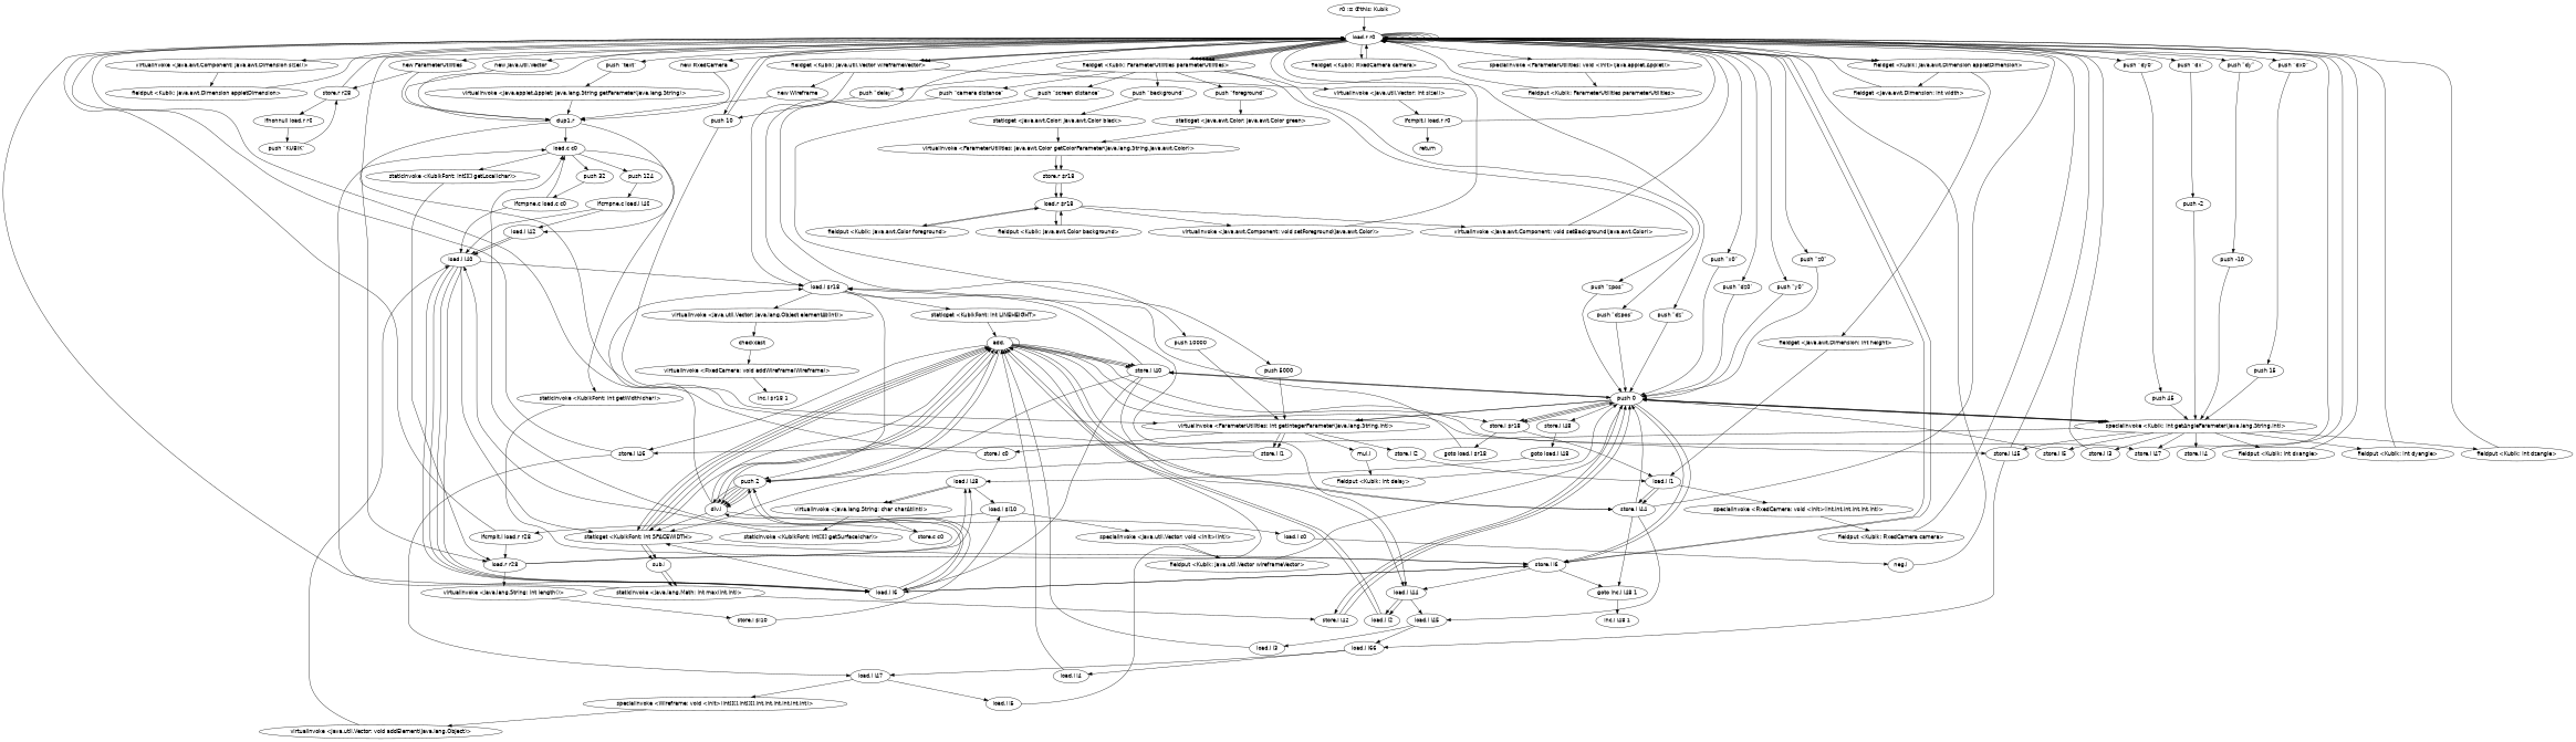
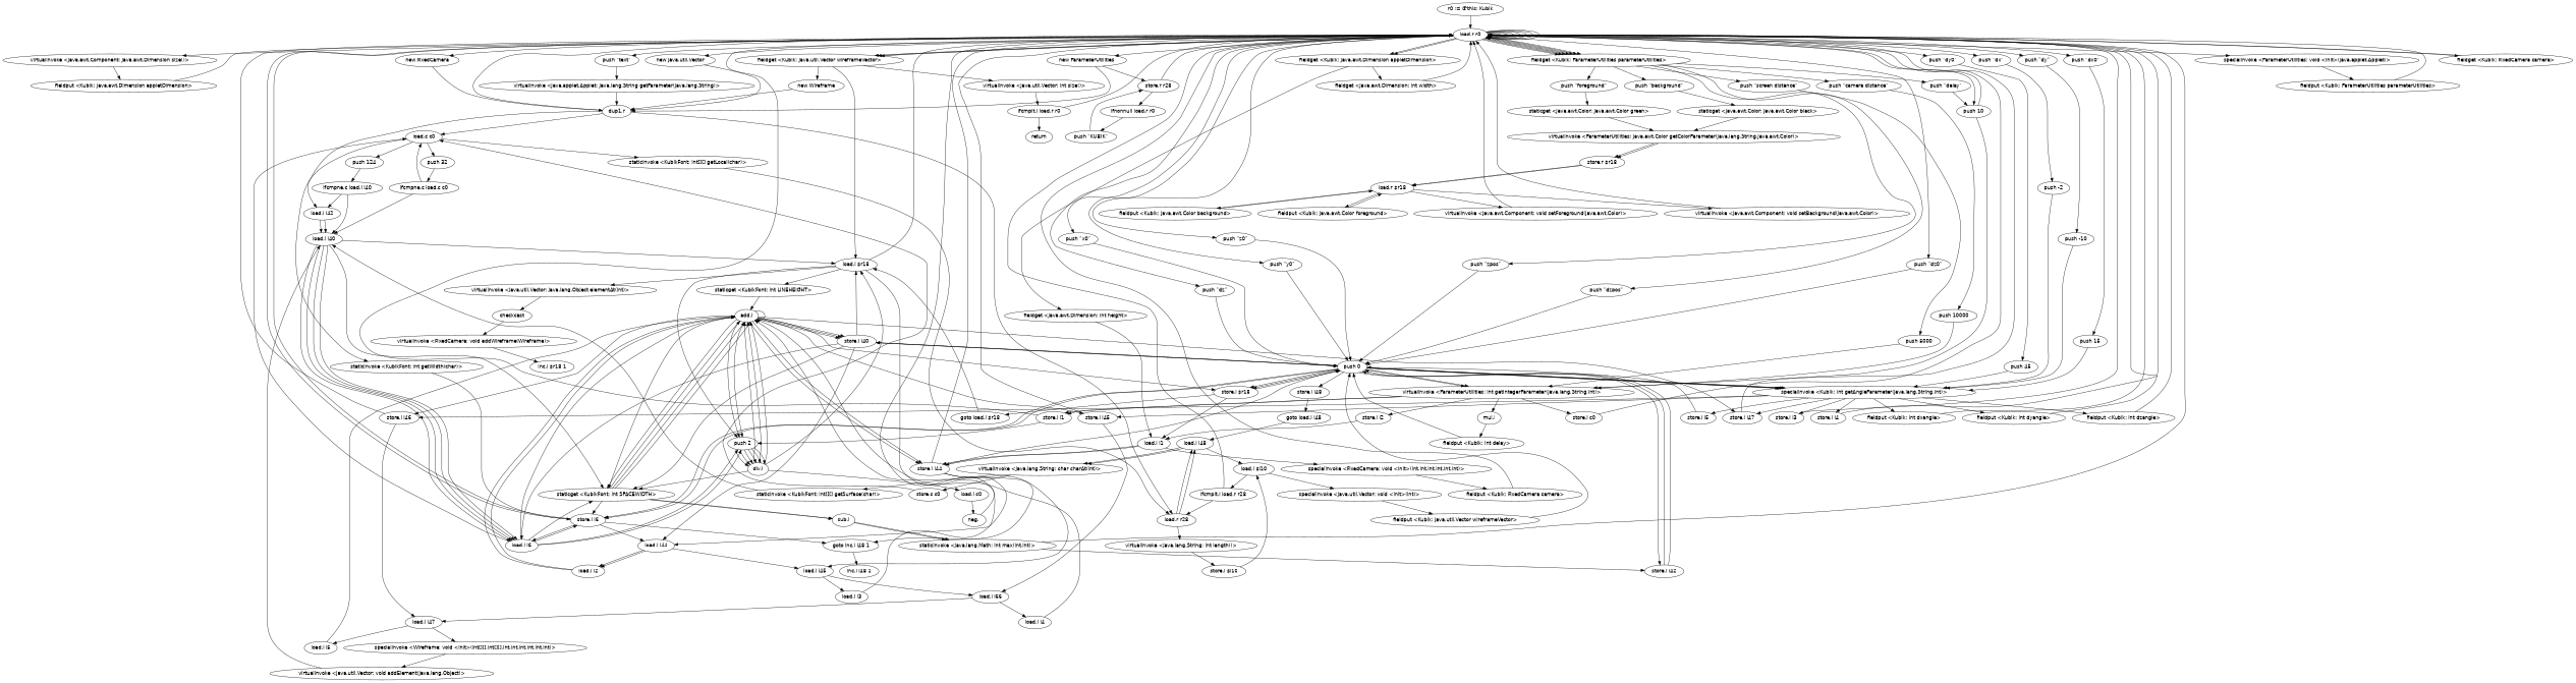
  digraph {
    fontname="DejaVu Sans"
    node [fontname="DejaVu Sans"]
    edge [fontname="DejaVu Sans"]
    "r0 := @this: Kubik"
    "load.r r0"
    "virtualinvoke <java.awt.Component: java.awt.Dimension size()>"
    "new ParameterUtilities"
    "specialinvoke <ParameterUtilities: void <init>(java.applet.Applet)>"
    "push \"text\""
    "new java.util.Vector"
    "fieldget <Kubik: ParameterUtilities parameterUtilities>"
    "push \"x0\""
    "push \"y0\""
    "push \"z0\""
    "push \"dx0\""
    "push \"dy0\""
    "push \"dz0\""
    "new FixedCamera"
    "fieldget <Kubik: java.awt.Dimension appletDimension>"
    "push \"dx\""
    "push \"dy\""
    "push \"dz\""
    "push 10"
    "fieldget <Kubik: java.util.Vector wireframeVector>"
    "fieldget <Kubik: FixedCamera camera>"
    "fieldput <Kubik: java.awt.Dimension appletDimension>"
    "dup1.r"
    "store.r r28"
    "fieldput <Kubik: ParameterUtilities parameterUtilities>"
    "virtualinvoke <java.applet.Applet: java.lang.String getParameter(java.lang.String)>"
    "push \"zpos\""
    "push \"dzpos\""
    "push \"camera distance\""
    "push \"screen distance\""
    "push \"foreground\""
    "push \"background\""
    "push \"delay\""
    "push 0"
    "push 15"
    "push 45"
    "fieldget <java.awt.Dimension: int width>"
    "fieldget <java.awt.Dimension: int height>"
    "push -2"
    "push -10"
    "virtualinvoke <ParameterUtilities: int getIntegerParameter(java.lang.String,int)>"
    "load.i $r18"
    "virtualinvoke <java.util.Vector: int size()>"
    "new Wireframe"
    "load.r r28"
    "load.i i42"
    "load.c c0"
    "ifnonnull load.r r0"
    "virtualinvoke <java.lang.String: int length()>"
    "load.i i48"
    "load.i i40"
    "push 32"
    "push 124"
    "staticinvoke <KubikFont: int getWidth(char)>"
    "staticinvoke <KubikFont: int[][] getLocal(char)>"
    "push \"KUBIK\""
    "store.i $i10"
    "load.i $i10"
    "virtualinvoke <java.lang.String: char charAt(int)>"
    "specialinvoke <java.util.Vector: void <init>(int)>"
    "ifcmplt.i load.r r28"
    "fieldput <Kubik: java.util.Vector wireframeVector>"
    "store.i i40"
    "store.i $r18"
    "store.i i42"
    "store.i i6"
    "specialinvoke <Kubik: int getAngleParameter(java.lang.String,int)>"
    "store.i i48"
    "load.i i6"
    "staticget <KubikFont: int SPACEWIDTH>"
    "load.i i44"
    "load.i i1"
    "goto load.i $r18"
    "goto inc.i i48 1"
    "store.i i1"
    "store.i i2"
    "store.i c0"
    "mul.i"
    "store.i i45"
    "store.i i46"
    "store.i i47"
    "store.i i3"
    "store.i i4"
    "store.i i5"
    "fieldput <Kubik: int dxangle>"
    "fieldput <Kubik: int dyangle>"
    "fieldput <Kubik: int dzangle>"
    "goto load.i i48"
    "push 2"
    "add.i"
    "sub.i"
    "virtualinvoke <java.util.Vector: java.lang.Object elementAt(int)>"
    "staticget <KubikFont: int LINEHEIGHT>"
    "load.i i45"
    "load.i i2"
    "store.i i44"
    "specialinvoke <FixedCamera: void <init>(int,int,int,int,int,int)>"
    "inc.i i48 1"
    "push 10000"
    "push 5000"
    "staticget <java.awt.Color: java.awt.Color green>"
    "staticget <java.awt.Color: java.awt.Color black>"
    "fieldput <Kubik: int delay>"
    "div.i"
    "fieldput <Kubik: FixedCamera camera>"
    n107 [label="load.i i66"]
    "load.i i3"
    "load.i i47"
    "load.i i4"
    "specialinvoke <Wireframe: void <init>(int[][],int[][],int,int,int,int,int,int)>"
    "load.i i5"
    "store.c c0"
    "staticinvoke <KubikFont: int[][] getSurface(char)>"
    "load.i c0"
    "neg.i"
    "staticinvoke <java.lang.Math: int max(int,int)>"
    checkcast
    "virtualinvoke <ParameterUtilities: java.awt.Color getColorParameter(java.lang.String,java.awt.Color)>"
    "store.r $r18"
    "load.r $r18"
    "fieldput <Kubik: java.awt.Color foreground>"
    "virtualinvoke <java.awt.Component: void setForeground(java.awt.Color)>"
    "fieldput <Kubik: java.awt.Color background>"
    "virtualinvoke <java.awt.Component: void setBackground(java.awt.Color)>"
    "ifcmplt.i load.r r0"
    return
    "virtualinvoke <FixedCamera: void addWireframe(Wireframe)>"
    "inc.i $r18 1"
    "ifcmpne.c load.c c0"
    "ifcmpne.c load.i i40"
    "virtualinvoke <java.util.Vector: void addElement(java.lang.Object)>"
    "r0 := @this: Kubik" -> "load.r r0"
    "load.r r0" -> "load.r r0"
    "load.r r0" -> "load.r r0"
    "load.r r0" -> "load.r r0"
    "load.r r0" -> "load.r r0"
    "load.r r0" -> "load.r r0"
    "load.r r0" -> "load.r r0"
    "load.r r0" -> "load.r r0"
    "load.r r0" -> "load.r r0"
    "load.r r0" -> "virtualinvoke <java.awt.Component: java.awt.Dimension size()>"
    "load.r r0" -> "new ParameterUtilities"
    "load.r r0" -> "specialinvoke <ParameterUtilities: void <init>(java.applet.Applet)>"
    "load.r r0" -> "push \"text\""
    "load.r r0" -> "new java.util.Vector"
    "load.r r0" -> "fieldget <Kubik: ParameterUtilities parameterUtilities>"
    "load.r r0" -> "fieldget <Kubik: ParameterUtilities parameterUtilities>"
    "load.r r0" -> "fieldget <Kubik: ParameterUtilities parameterUtilities>"
    "load.r r0" -> "fieldget <Kubik: ParameterUtilities parameterUtilities>"
    "load.r r0" -> "fieldget <Kubik: ParameterUtilities parameterUtilities>"
    "load.r r0" -> "fieldget <Kubik: ParameterUtilities parameterUtilities>"
    "load.r r0" -> "fieldget <Kubik: ParameterUtilities parameterUtilities>"
    "load.r r0" -> "push \"x0\""
    "load.r r0" -> "push \"y0\""
    "load.r r0" -> "push \"z0\""
    "load.r r0" -> "push \"dx0\""
    "load.r r0" -> "push \"dy0\""
    "load.r r0" -> "push \"dz0\""
    "load.r r0" -> "new FixedCamera"
    "load.r r0" -> "fieldget <Kubik: java.awt.Dimension appletDimension>"
    "load.r r0" -> "fieldget <Kubik: java.awt.Dimension appletDimension>"
    "load.r r0" -> "push \"dx\""
    "load.r r0" -> "push \"dy\""
    "load.r r0" -> "push \"dz\""
    "load.r r0" -> "push 10"
    "load.r r0" -> "fieldget <Kubik: java.util.Vector wireframeVector>"
    "load.r r0" -> "fieldget <Kubik: java.util.Vector wireframeVector>"
    "load.r r0" -> "fieldget <Kubik: java.util.Vector wireframeVector>"
    "load.r r0" -> "fieldget <Kubik: FixedCamera camera>"
    "virtualinvoke <java.awt.Component: java.awt.Dimension size()>" -> "fieldput <Kubik: java.awt.Dimension appletDimension>"
    "new ParameterUtilities" -> "dup1.r"
    "new ParameterUtilities" -> "store.r r28"
    "specialinvoke <ParameterUtilities: void <init>(java.applet.Applet)>" -> "fieldput <Kubik: ParameterUtilities parameterUtilities>"
    "push \"text\"" -> "virtualinvoke <java.applet.Applet: java.lang.String getParameter(java.lang.String)>"
    "new java.util.Vector" -> "dup1.r"
    "fieldget <Kubik: ParameterUtilities parameterUtilities>" -> "push \"zpos\""
    "fieldget <Kubik: ParameterUtilities parameterUtilities>" -> "push \"dzpos\""
    "fieldget <Kubik: ParameterUtilities parameterUtilities>" -> "push \"camera distance\""
    "fieldget <Kubik: ParameterUtilities parameterUtilities>" -> "push \"screen distance\""
    "fieldget <Kubik: ParameterUtilities parameterUtilities>" -> "push \"foreground\""
    "fieldget <Kubik: ParameterUtilities parameterUtilities>" -> "push \"background\""
    "fieldget <Kubik: ParameterUtilities parameterUtilities>" -> "push \"delay\""
    "push \"x0\"" -> "push 0"
    "push \"y0\"" -> "push 0"
    "push \"z0\"" -> "push 0"
    "push \"dx0\"" -> "push 15"
    "push \"dy0\"" -> "push 45"
    "push \"dz0\"" -> "push 0"
    "new FixedCamera" -> "dup1.r"
    "fieldget <Kubik: java.awt.Dimension appletDimension>" -> "fieldget <java.awt.Dimension: int width>"
    "fieldget <Kubik: java.awt.Dimension appletDimension>" -> "fieldget <java.awt.Dimension: int height>"
    "push \"dx\"" -> "push -2"
    "push \"dy\"" -> "push -10"
    "push \"dz\"" -> "push 0"
    "push 10" -> "load.r r0"
    "push 10" -> "virtualinvoke <ParameterUtilities: int getIntegerParameter(java.lang.String,int)>"
    "fieldget <Kubik: java.util.Vector wireframeVector>" -> "load.i $r18"
    "fieldget <Kubik: java.util.Vector wireframeVector>" -> "virtualinvoke <java.util.Vector: int size()>"
    "fieldget <Kubik: java.util.Vector wireframeVector>" -> "new Wireframe"
    "fieldget <Kubik: FixedCamera camera>" -> "load.r r0"
    "fieldput <Kubik: java.awt.Dimension appletDimension>" -> "load.r r0"
    "dup1.r" -> "load.r r0"
    "dup1.r" -> "load.r r28"
    "dup1.r" -> "load.i i42"
    "dup1.r" -> "load.c c0"
    "store.r r28" -> "load.r r0"
    "store.r r28" -> "ifnonnull load.r r0"
    "fieldput <Kubik: ParameterUtilities parameterUtilities>" -> "load.r r0"
    "virtualinvoke <java.applet.Applet: java.lang.String getParameter(java.lang.String)>" -> "dup1.r"
    "push \"zpos\"" -> "push 0"
    "push \"dzpos\"" -> "push 0"
    "push \"camera distance\"" -> "push 10000"
    "push \"screen distance\"" -> "push 5000"
    "push \"foreground\"" -> "staticget <java.awt.Color: java.awt.Color green>"
    "push \"background\"" -> "staticget <java.awt.Color: java.awt.Color black>"
    "push \"delay\"" -> "push 10"
    "push 0" -> "virtualinvoke <ParameterUtilities: int getIntegerParameter(java.lang.String,int)>"
    "push 0" -> "virtualinvoke <ParameterUtilities: int getIntegerParameter(java.lang.String,int)>"
    "push 0" -> "store.i i40"
    "push 0" -> "store.i i40"
    "push 0" -> "store.i $r18"
    "push 0" -> "store.i $r18"
    "push 0" -> "store.i i42"
    "push 0" -> "store.i i6"
    "push 0" -> "store.i i6"
    "push 0" -> "specialinvoke <Kubik: int getAngleParameter(java.lang.String,int)>"
    "push 0" -> "specialinvoke <Kubik: int getAngleParameter(java.lang.String,int)>"
    "push 0" -> "specialinvoke <Kubik: int getAngleParameter(java.lang.String,int)>"
    "push 0" -> "specialinvoke <Kubik: int getAngleParameter(java.lang.String,int)>"
    "push 0" -> "specialinvoke <Kubik: int getAngleParameter(java.lang.String,int)>"
    "push 0" -> "store.i i48"
    "push 15" -> "specialinvoke <Kubik: int getAngleParameter(java.lang.String,int)>"
    "push 45" -> "specialinvoke <Kubik: int getAngleParameter(java.lang.String,int)>"
    "fieldget <java.awt.Dimension: int width>" -> "load.r r0"
    "fieldget <java.awt.Dimension: int height>" -> "load.i i1"
    "push -2" -> "specialinvoke <Kubik: int getAngleParameter(java.lang.String,int)>"
    "push -10" -> "specialinvoke <Kubik: int getAngleParameter(java.lang.String,int)>"
    "virtualinvoke <ParameterUtilities: int getIntegerParameter(java.lang.String,int)>" -> "store.i i1"
    "virtualinvoke <ParameterUtilities: int getIntegerParameter(java.lang.String,int)>" -> "store.i i1"
    "virtualinvoke <ParameterUtilities: int getIntegerParameter(java.lang.String,int)>" -> "store.i i2"
    "virtualinvoke <ParameterUtilities: int getIntegerParameter(java.lang.String,int)>" -> "store.i c0"
    "virtualinvoke <ParameterUtilities: int getIntegerParameter(java.lang.String,int)>" -> "mul.i"
    "load.i $r18" -> "load.r r0"
    "load.i $r18" -> "load.i i44"
    "load.i $r18" -> "push 2"
    "load.i $r18" -> "virtualinvoke <java.util.Vector: java.lang.Object elementAt(int)>"
    "load.i $r18" -> "staticget <KubikFont: int LINEHEIGHT>"
    "virtualinvoke <java.util.Vector: int size()>" -> "ifcmplt.i load.r r0"
    "new Wireframe" -> "dup1.r"
    "load.r r28" -> "virtualinvoke <java.lang.String: int length()>"
    "load.r r28" -> "load.i i48"
    "load.r r28" -> "load.i i48"
    "load.i i42" -> "load.i i40"
    "load.i i42" -> "load.i i40"
    "load.c c0" -> "push 32"
    "load.c c0" -> "push 124"
    "load.c c0" -> "staticinvoke <KubikFont: int getWidth(char)>"
    "load.c c0" -> "staticinvoke <KubikFont: int[][] getLocal(char)>"
    "ifnonnull load.r r0" -> "push \"KUBIK\""
    "virtualinvoke <java.lang.String: int length()>" -> "store.i $i10"
    "load.i i48" -> "load.i $i10"
    "load.i i48" -> "virtualinvoke <java.lang.String: char charAt(int)>"
    "load.i i48" -> "virtualinvoke <java.lang.String: char charAt(int)>"
    "load.i i40" -> "load.i $r18"
    "load.i i40" -> "load.i i6"
    "load.i i40" -> "load.i i6"
    "load.i i40" -> "load.i i6"
    "load.i i40" -> "load.i i6"
    "load.i i40" -> "staticget <KubikFont: int SPACEWIDTH>"
    "push 32" -> "ifcmpne.c load.c c0"
    "push 124" -> "ifcmpne.c load.i i40"
    "staticinvoke <KubikFont: int getWidth(char)>" -> "store.i i6"
    "staticinvoke <KubikFont: int[][] getLocal(char)>" -> "load.r r28"
    "push \"KUBIK\"" -> "store.r r28"
    "store.i $i10" -> "load.i $i10"
    "load.i $i10" -> "specialinvoke <java.util.Vector: void <init>(int)>"
    "load.i $i10" -> "ifcmplt.i load.r r28"
    "virtualinvoke <java.lang.String: char charAt(int)>" -> "store.c c0"
    "virtualinvoke <java.lang.String: char charAt(int)>" -> "staticinvoke <KubikFont: int[][] getSurface(char)>"
    "specialinvoke <java.util.Vector: void <init>(int)>" -> "fieldput <Kubik: java.util.Vector wireframeVector>"
    "ifcmplt.i load.r r28" -> "load.r r0"
    "ifcmplt.i load.r r28" -> "load.r r28"
    "fieldput <Kubik: java.util.Vector wireframeVector>" -> "push 0"
    "store.i i40" -> "push 0"
    "store.i i40" -> "load.i $r18"
    "store.i i40" -> "load.i i6"
    "store.i i40" -> "staticget <KubikFont: int SPACEWIDTH>"
    "store.i i40" -> "load.i i44"
    "store.i $r18" -> "push 0"
    "store.i $r18" -> "load.i i1"
    "store.i $r18" -> "goto load.i $r18"
    "store.i i42" -> "push 0"
    "store.i i42" -> "push 0"
    "store.i i6" -> "load.r r0"
    "store.i i6" -> "load.r r0"
    "store.i i6" -> "load.i i6"
    "store.i i6" -> "load.i i44"
    "store.i i6" -> "goto inc.i i48 1"
    "specialinvoke <Kubik: int getAngleParameter(java.lang.String,int)>" -> "store.i i45"
    "specialinvoke <Kubik: int getAngleParameter(java.lang.String,int)>" -> "store.i i46"
    "specialinvoke <Kubik: int getAngleParameter(java.lang.String,int)>" -> "store.i i47"
    "specialinvoke <Kubik: int getAngleParameter(java.lang.String,int)>" -> "store.i i3"
    "specialinvoke <Kubik: int getAngleParameter(java.lang.String,int)>" -> "store.i i4"
    "specialinvoke <Kubik: int getAngleParameter(java.lang.String,int)>" -> "store.i i5"
    "specialinvoke <Kubik: int getAngleParameter(java.lang.String,int)>" -> "fieldput <Kubik: int dxangle>"
    "specialinvoke <Kubik: int getAngleParameter(java.lang.String,int)>" -> "fieldput <Kubik: int dyangle>"
    "specialinvoke <Kubik: int getAngleParameter(java.lang.String,int)>" -> "fieldput <Kubik: int dzangle>"
    "store.i i48" -> "goto load.i i48"
    "load.i i6" -> "load.c c0"
    "load.i i6" -> "store.i i6"
    "load.i i6" -> "staticget <KubikFont: int SPACEWIDTH>"
    "load.i i6" -> "push 2"
    "load.i i6" -> "push 2"
-   "load.i i6" -> "div.i"
+   "load.i i6" -> "add.i"
    "staticget <KubikFont: int SPACEWIDTH>" -> "store.i i6"
    "staticget <KubikFont: int SPACEWIDTH>" -> "add.i"
    "staticget <KubikFont: int SPACEWIDTH>" -> "add.i"
    "staticget <KubikFont: int SPACEWIDTH>" -> "add.i"
    "staticget <KubikFont: int SPACEWIDTH>" -> "sub.i"
    "staticget <KubikFont: int SPACEWIDTH>" -> "sub.i"
    "load.i i44" -> "load.i i45"
    "load.i i44" -> "load.i i2"
    "load.i i44" -> "load.i i2"
    "load.i i1" -> "store.i i44"
    "load.i i1" -> "store.i i44"
    "load.i i1" -> "specialinvoke <FixedCamera: void <init>(int,int,int,int,int,int)>"
    "goto load.i $r18" -> "load.i $r18"
    "goto inc.i i48 1" -> "inc.i i48 1"
    "store.i i1" -> "load.r r0"
    "store.i i1" -> "push 2"
    "store.i i2" -> "load.i i1"
    "store.i c0" -> "load.r r0"
    "mul.i" -> "fieldput <Kubik: int delay>"
    "store.i i45" -> "load.r r0"
    "store.i i45" -> n107
    "store.i i46" -> "load.r r0"
    "store.i i46" -> "load.i i47"
    "store.i i47" -> "load.r r0"
    "store.i i3" -> "load.r r0"
    "store.i i4" -> "load.r r0"
    "store.i i5" -> "push 0"
    "fieldput <Kubik: int dxangle>" -> "load.r r0"
    "fieldput <Kubik: int dyangle>" -> "load.r r0"
    "fieldput <Kubik: int dzangle>" -> "load.r r0"
    "goto load.i i48" -> "load.i i48"
    "push 2" -> "div.i"
    "push 2" -> "div.i"
    "push 2" -> "div.i"
    "push 2" -> "div.i"
    "push 2" -> "div.i"
    "push 2" -> "div.i"
    "add.i" -> "store.i i40"
    "add.i" -> "store.i i40"
    "add.i" -> "store.i i40"
    "add.i" -> "store.i $r18"
    "add.i" -> "staticget <KubikFont: int SPACEWIDTH>"
    "add.i" -> "staticget <KubikFont: int SPACEWIDTH>"
    "add.i" -> "store.i i45"
    "add.i" -> "store.i i46"
    "add.i" -> "store.i i47"
    "add.i" -> "push 2"
    "add.i" -> "push 2"
    "add.i" -> "add.i"
    "add.i" -> "store.i i44"
    "add.i" -> "store.i i44"
    "sub.i" -> "staticinvoke <java.lang.Math: int max(int,int)>"
    "sub.i" -> "staticinvoke <java.lang.Math: int max(int,int)>"
    "virtualinvoke <java.util.Vector: java.lang.Object elementAt(int)>" -> checkcast
    "staticget <KubikFont: int LINEHEIGHT>" -> "add.i"
    "load.i i45" -> n107
    "load.i i45" -> "load.i i3"
    "load.i i2" -> "add.i"
    "load.i i2" -> "add.i"
    "store.i i44" -> "load.r r0"
    "store.i i44" -> "push 0"
    "store.i i44" -> "goto inc.i i48 1"
    "store.i i44" -> "load.i i45"
    "specialinvoke <FixedCamera: void <init>(int,int,int,int,int,int)>" -> "fieldput <Kubik: FixedCamera camera>"
    "push 10000" -> "virtualinvoke <ParameterUtilities: int getIntegerParameter(java.lang.String,int)>"
    "push 5000" -> "virtualinvoke <ParameterUtilities: int getIntegerParameter(java.lang.String,int)>"
    "staticget <java.awt.Color: java.awt.Color green>" -> "virtualinvoke <ParameterUtilities: java.awt.Color getColorParameter(java.lang.String,java.awt.Color)>"
    "staticget <java.awt.Color: java.awt.Color black>" -> "virtualinvoke <ParameterUtilities: java.awt.Color getColorParameter(java.lang.String,java.awt.Color)>"
    "fieldput <Kubik: int delay>" -> "push 0"
    "div.i" -> "load.i $r18"
    "div.i" -> "staticget <KubikFont: int SPACEWIDTH>"
    "div.i" -> "add.i"
    "div.i" -> "add.i"
    "div.i" -> "add.i"
    "div.i" -> "load.i c0"
    "fieldput <Kubik: FixedCamera camera>" -> "load.r r0"
    n107 -> "load.i i47"
    n107 -> "load.i i4"
    "load.i i3" -> "add.i"
    "load.i i47" -> "specialinvoke <Wireframe: void <init>(int[][],int[][],int,int,int,int,int,int)>"
    "load.i i47" -> "load.i i5"
    "load.i i4" -> "add.i"
    "specialinvoke <Wireframe: void <init>(int[][],int[][],int,int,int,int,int,int)>" -> "virtualinvoke <java.util.Vector: void addElement(java.lang.Object)>"
    "load.i i5" -> "add.i"
    "store.c c0" -> "load.c c0"
    "staticinvoke <KubikFont: int[][] getSurface(char)>" -> "load.i i40"
    "load.i c0" -> "neg.i"
    "neg.i" -> "load.r r0"
    "staticinvoke <java.lang.Math: int max(int,int)>" -> "load.r r0"
    "staticinvoke <java.lang.Math: int max(int,int)>" -> "store.i i42"
    checkcast -> "virtualinvoke <FixedCamera: void addWireframe(Wireframe)>"
    "virtualinvoke <ParameterUtilities: java.awt.Color getColorParameter(java.lang.String,java.awt.Color)>" -> "store.r $r18"
    "virtualinvoke <ParameterUtilities: java.awt.Color getColorParameter(java.lang.String,java.awt.Color)>" -> "store.r $r18"
    "store.r $r18" -> "load.r $r18"
    "store.r $r18" -> "load.r $r18"
    "load.r $r18" -> "fieldput <Kubik: java.awt.Color foreground>"
    "load.r $r18" -> "virtualinvoke <java.awt.Component: void setForeground(java.awt.Color)>"
    "load.r $r18" -> "fieldput <Kubik: java.awt.Color background>"
    "load.r $r18" -> "virtualinvoke <java.awt.Component: void setBackground(java.awt.Color)>"
    "fieldput <Kubik: java.awt.Color foreground>" -> "load.r $r18"
    "virtualinvoke <java.awt.Component: void setForeground(java.awt.Color)>" -> "load.r r0"
    "fieldput <Kubik: java.awt.Color background>" -> "load.r $r18"
    "virtualinvoke <java.awt.Component: void setBackground(java.awt.Color)>" -> "load.r r0"
    "ifcmplt.i load.r r0" -> "load.r r0"
    "ifcmplt.i load.r r0" -> return
    "virtualinvoke <FixedCamera: void addWireframe(Wireframe)>" -> "inc.i $r18 1"
    "ifcmpne.c load.c c0" -> "load.c c0"
    "ifcmpne.c load.c c0" -> "load.i i40"
    "ifcmpne.c load.i i40" -> "load.i i42"
    "ifcmpne.c load.i i40" -> "load.i i40"
    "virtualinvoke <java.util.Vector: void addElement(java.lang.Object)>" -> "load.i i40"
  }
